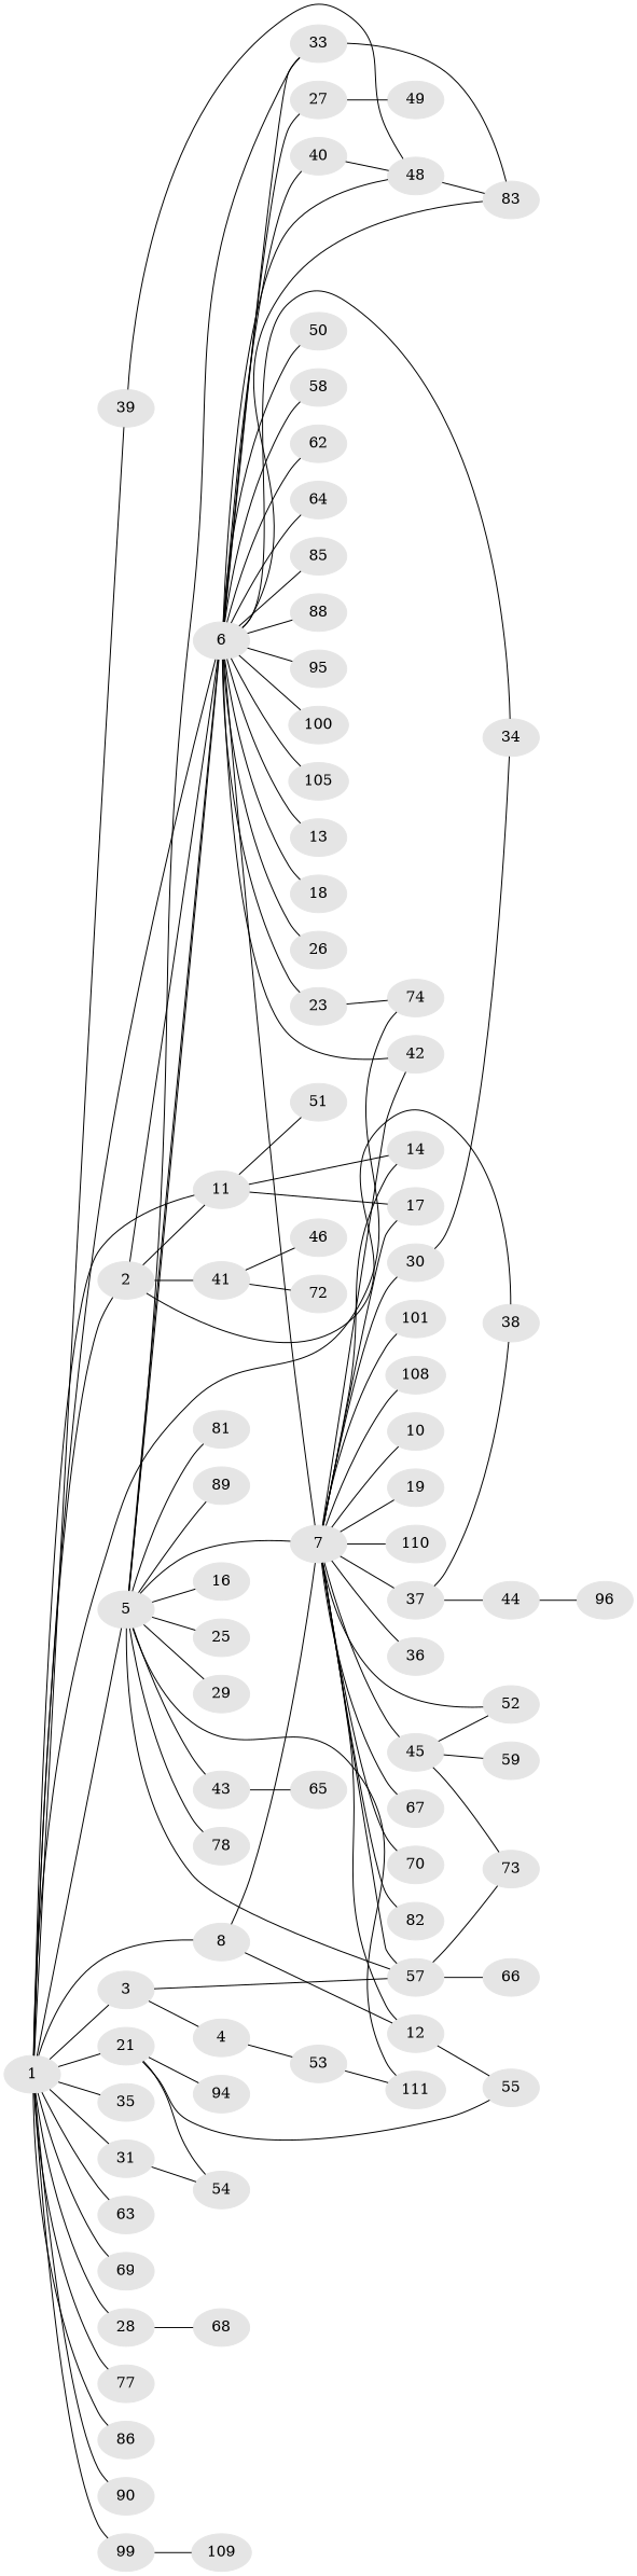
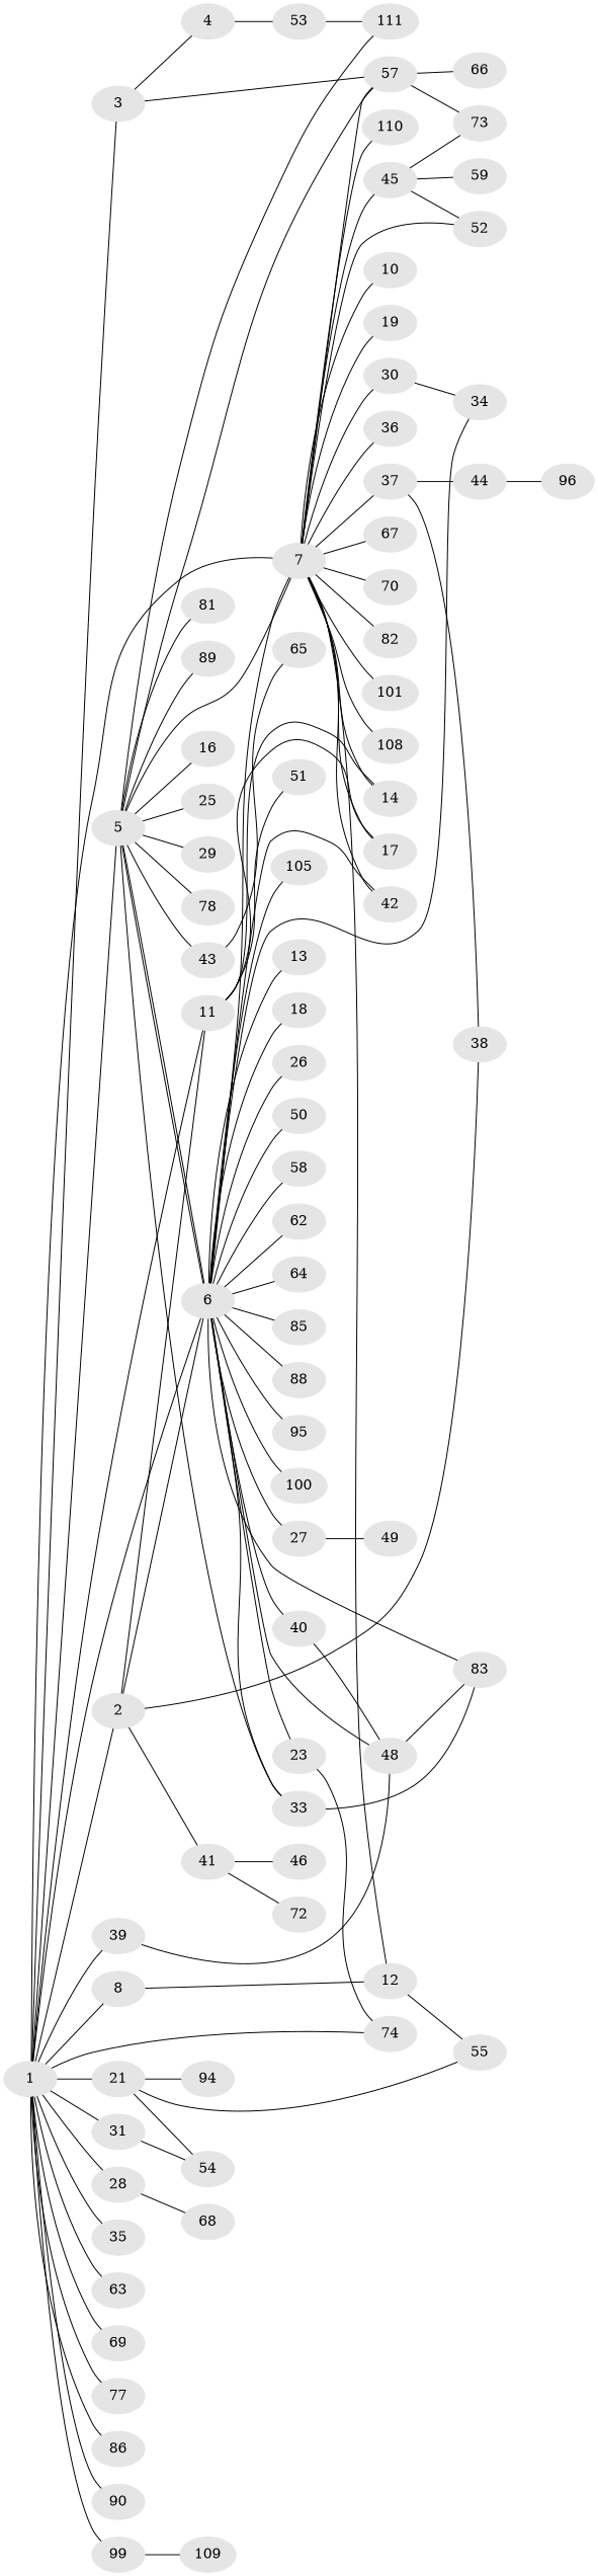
  graph {
    rankdir=LR
    node [color=gray90 style=filled]
    1 [super="+15"]
    2
    3 [super="+60"]
    5 [super="+61"]
    6 [super="+91"]
    7 [super="+9"]
    8 [super="+20"]
    11 [super="+84"]
    21 [super="+22"]
    28
    31 [super="+92"]
    35
    39
    63
    69
    74
    77
    86
    90
    99
    38 [super="+102"]
    41 [super="+79"]
    4
    57
    16
    25
    29 [super="+75"]
    33 [super="+93"]
    43 [super="+56"]
    78
    81
    89
    111
    13
    18 [super="+47"]
    23 [super="+24"]
    26
    27
    34
    40 [super="+104"]
    42 [super="+80"]
    48
    50
    58
    62
    64
    83 [super="+103"]
    85
    88
    95
    100
    105 [super="+106"]
    10
    12 [super="+87"]
    14 [super="+97"]
    17
    19
    30 [super="+32"]
    36
    37 [super="+107"]
    45 [super="+71"]
    52 [super="+76"]
    67
    70
    82
    101
    108
    110
    51
    55
    54
    94
    68
    109
    46
    72
    53
    73
    66
    65
    49
    44 [super="+98"]
    59
    96
    1 -- 2
    1 -- 3
    1 -- 5
    1 -- 6
-   8 -- 7
+   1 -- 7
    1 -- 8
    1 -- 11
    1 -- 21
    1 -- 28
    1 -- 31
    1 -- 35
    1 -- 39
    1 -- 63
    1 -- 69
    1 -- 74
    1 -- 77
    1 -- 86
    1 -- 90
    1 -- 99
    2 -- 6
    2 -- 11
    2 -- 38
    2 -- 41
    3 -- 4
    3 -- 57
    5 -- 6
    5 -- 6
    5 -- 7
    5 -- 57
    5 -- 16
    5 -- 25
    5 -- 29
    5 -- 33
    5 -- 43
    5 -- 78
    5 -- 81
    5 -- 89
    5 -- 111
    6 -- 7
    6 -- 33
    6 -- 13
    6 -- 18
    6 -- 23
    6 -- 26
    6 -- 27
    6 -- 34
    6 -- 40
    6 -- 42
    6 -- 48
    6 -- 50
    6 -- 58
    6 -- 62
    6 -- 64
    6 -- 83 [weight=2]
    6 -- 85
    6 -- 88
    6 -- 95
    6 -- 100
    6 -- 105
    7 -- 57
    7 -- 42
    7 -- 10
    7 -- 12
    7 -- 14
    7 -- 17
    7 -- 19
    7 -- 30
    7 -- 36
    7 -- 37
    7 -- 45
    7 -- 52
    7 -- 67
    7 -- 70
    7 -- 82
    7 -- 101
    7 -- 108
    7 -- 110
    8 -- 12
    11 -- 14
    11 -- 17
    11 -- 51
    21 -- 55
    21 -- 54
    21 -- 94
    28 -- 68
    31 -- 54
    39 -- 48
    99 -- 109
    41 -- 46
    41 -- 72
    4 -- 53
    57 -- 73
    57 -- 66
    33 -- 83
    43 -- 65
    23 -- 74
    27 -- 49
    40 -- 48
    48 -- 83
    12 -- 55
    30 -- 34
    37 -- 38
    37 -- 44
    45 -- 52
    45 -- 73
    45 -- 59
    53 -- 111
    44 -- 96
  }
